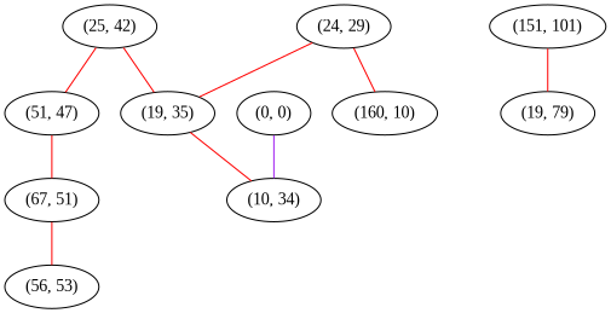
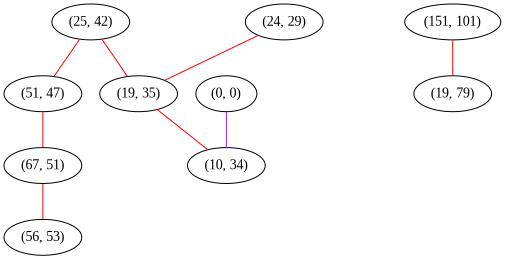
  graph {
    fontname="Liberation Serif"
    node [fontname="Liberation Serif"]
    edge [color=red fontname="Liberation Serif" weight=1]
    "(25, 42)"
    "(51, 47)"
    "(19, 35)"
    "(67, 51)"
    "(10, 34)"
    "(151, 101)"
    "(19, 79)"
    "(24, 29)"
-   "(160, 10)"
    "(56, 53)"
    "(0, 0)"
    "(25, 42)" -- "(51, 47)"
    "(25, 42)" -- "(19, 35)"
    "(51, 47)" -- "(67, 51)"
    "(19, 35)" -- "(10, 34)"
    "(67, 51)" -- "(56, 53)"
    "(151, 101)" -- "(19, 79)"
    "(24, 29)" -- "(19, 35)"
-   "(24, 29)" -- "(160, 10)"
    "(0, 0)" -- "(10, 34)" [color=purple weight=4]
  }
